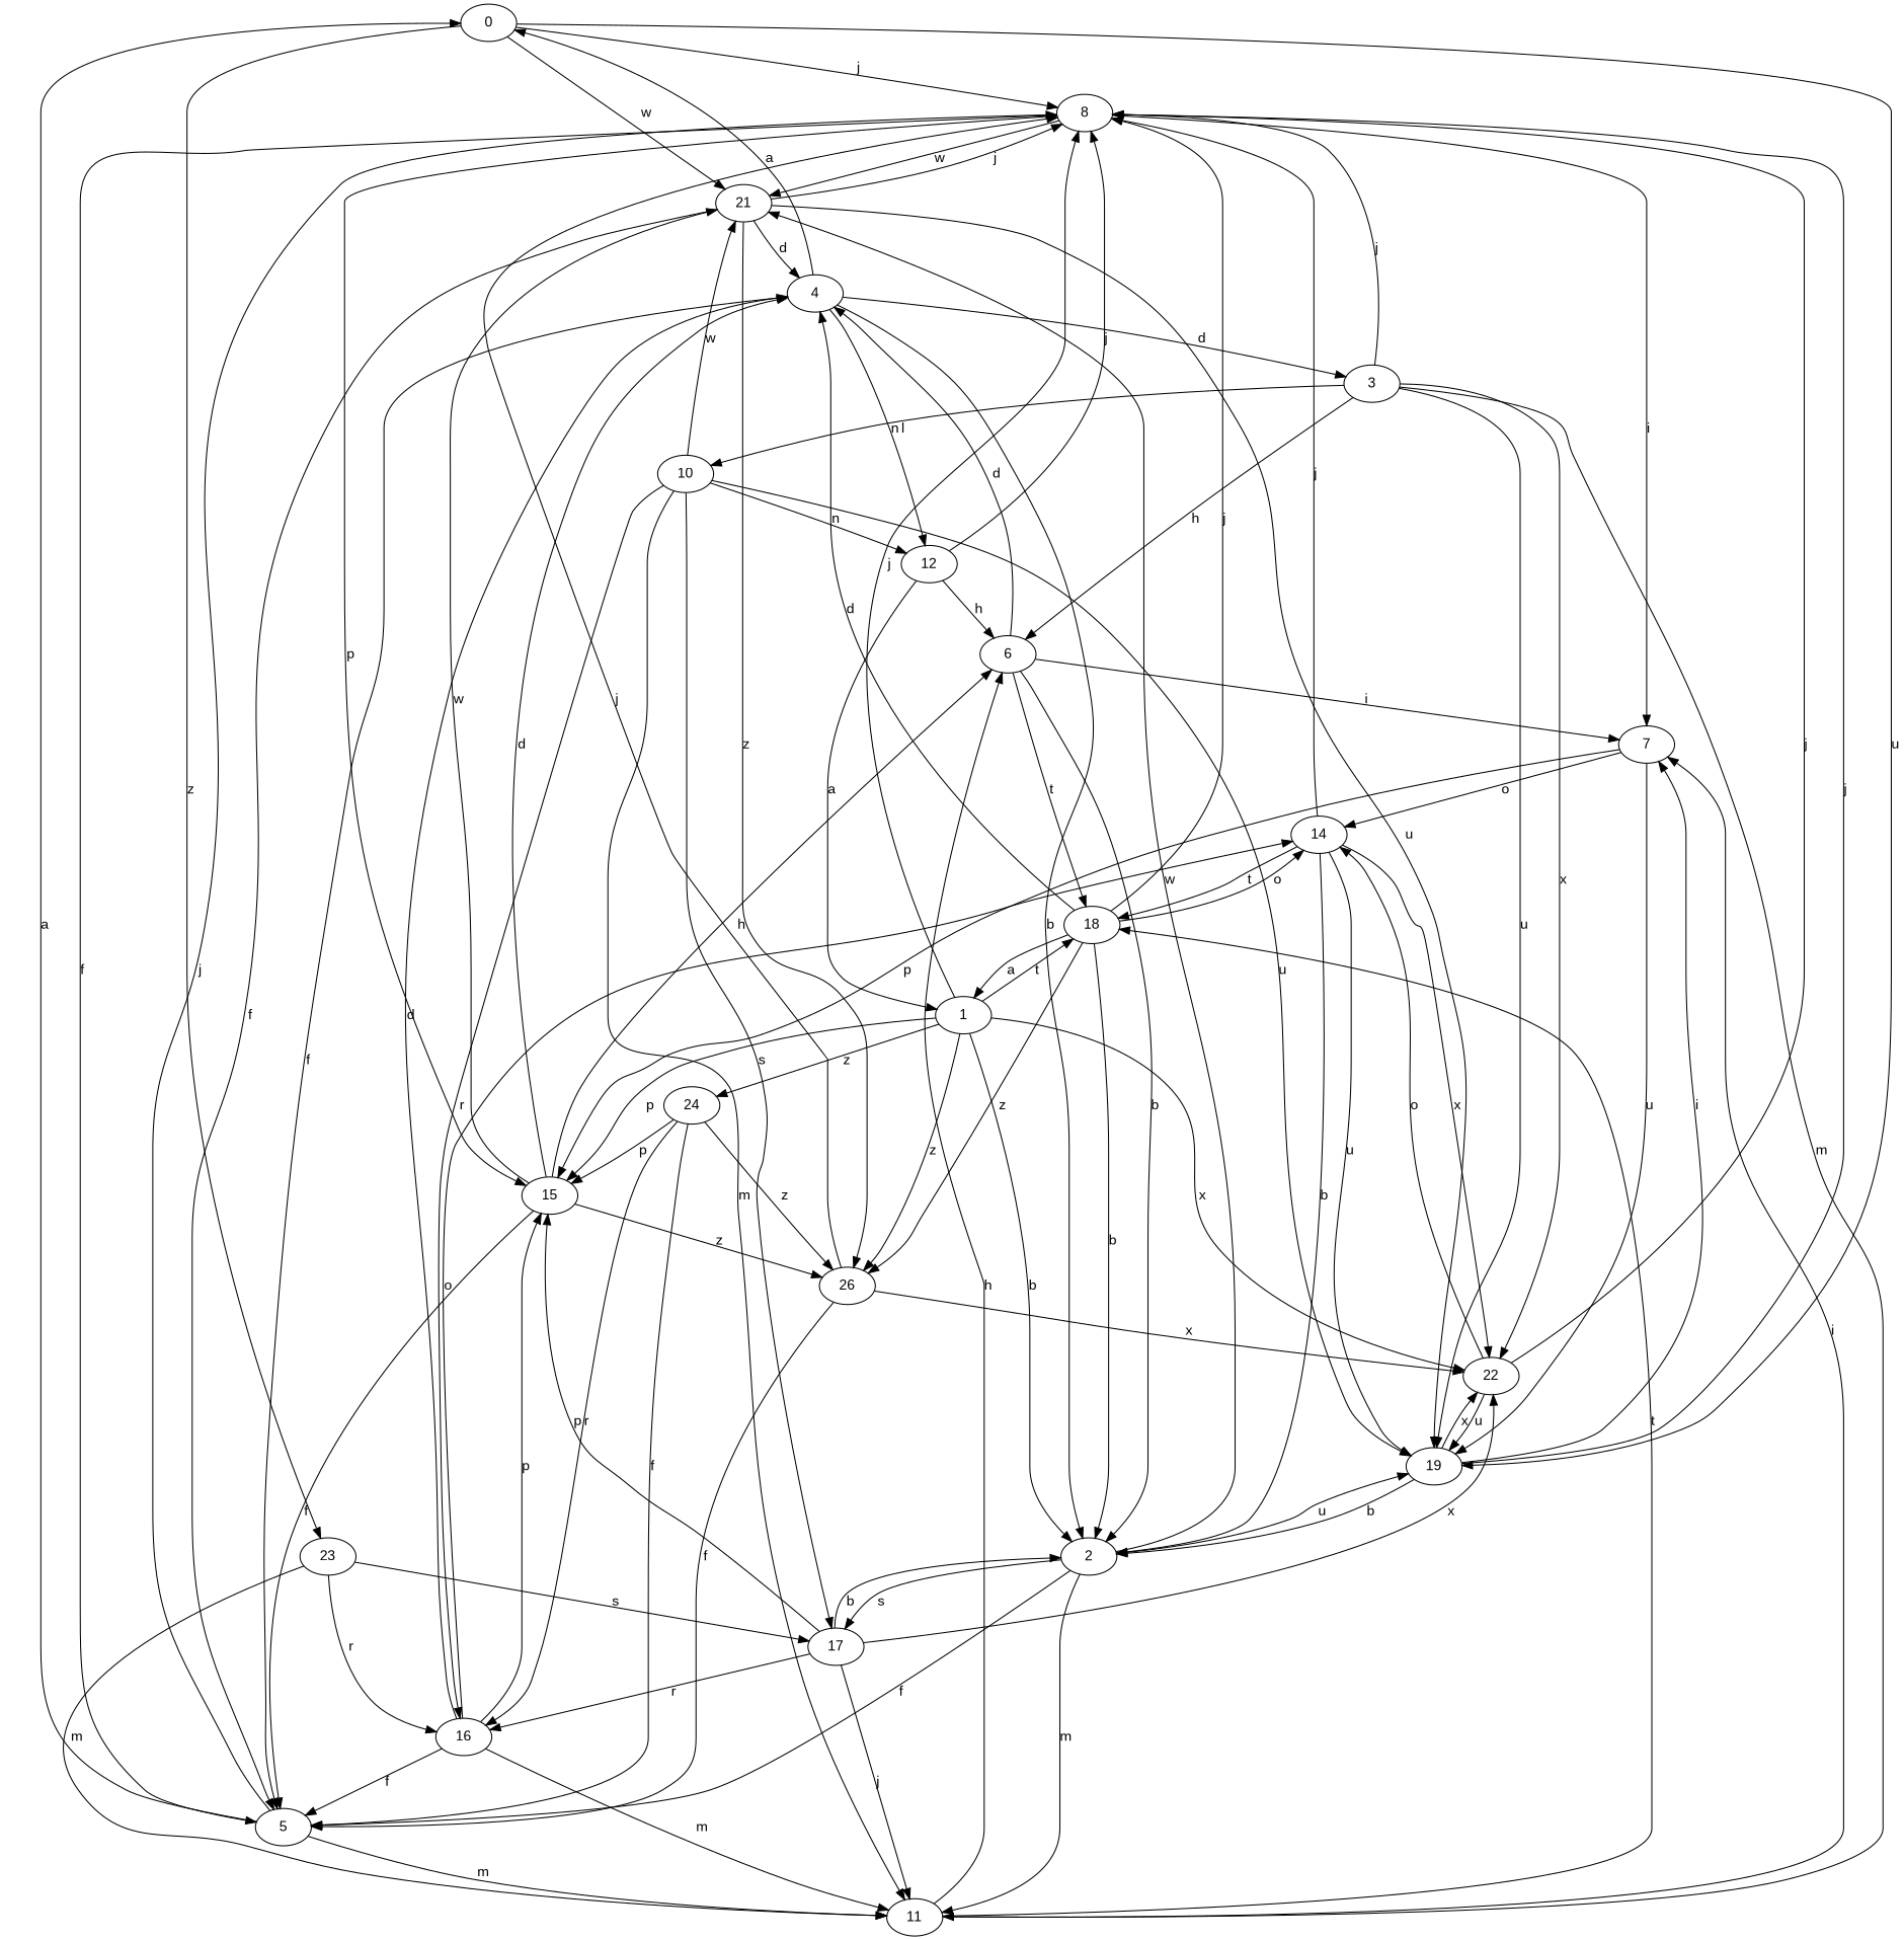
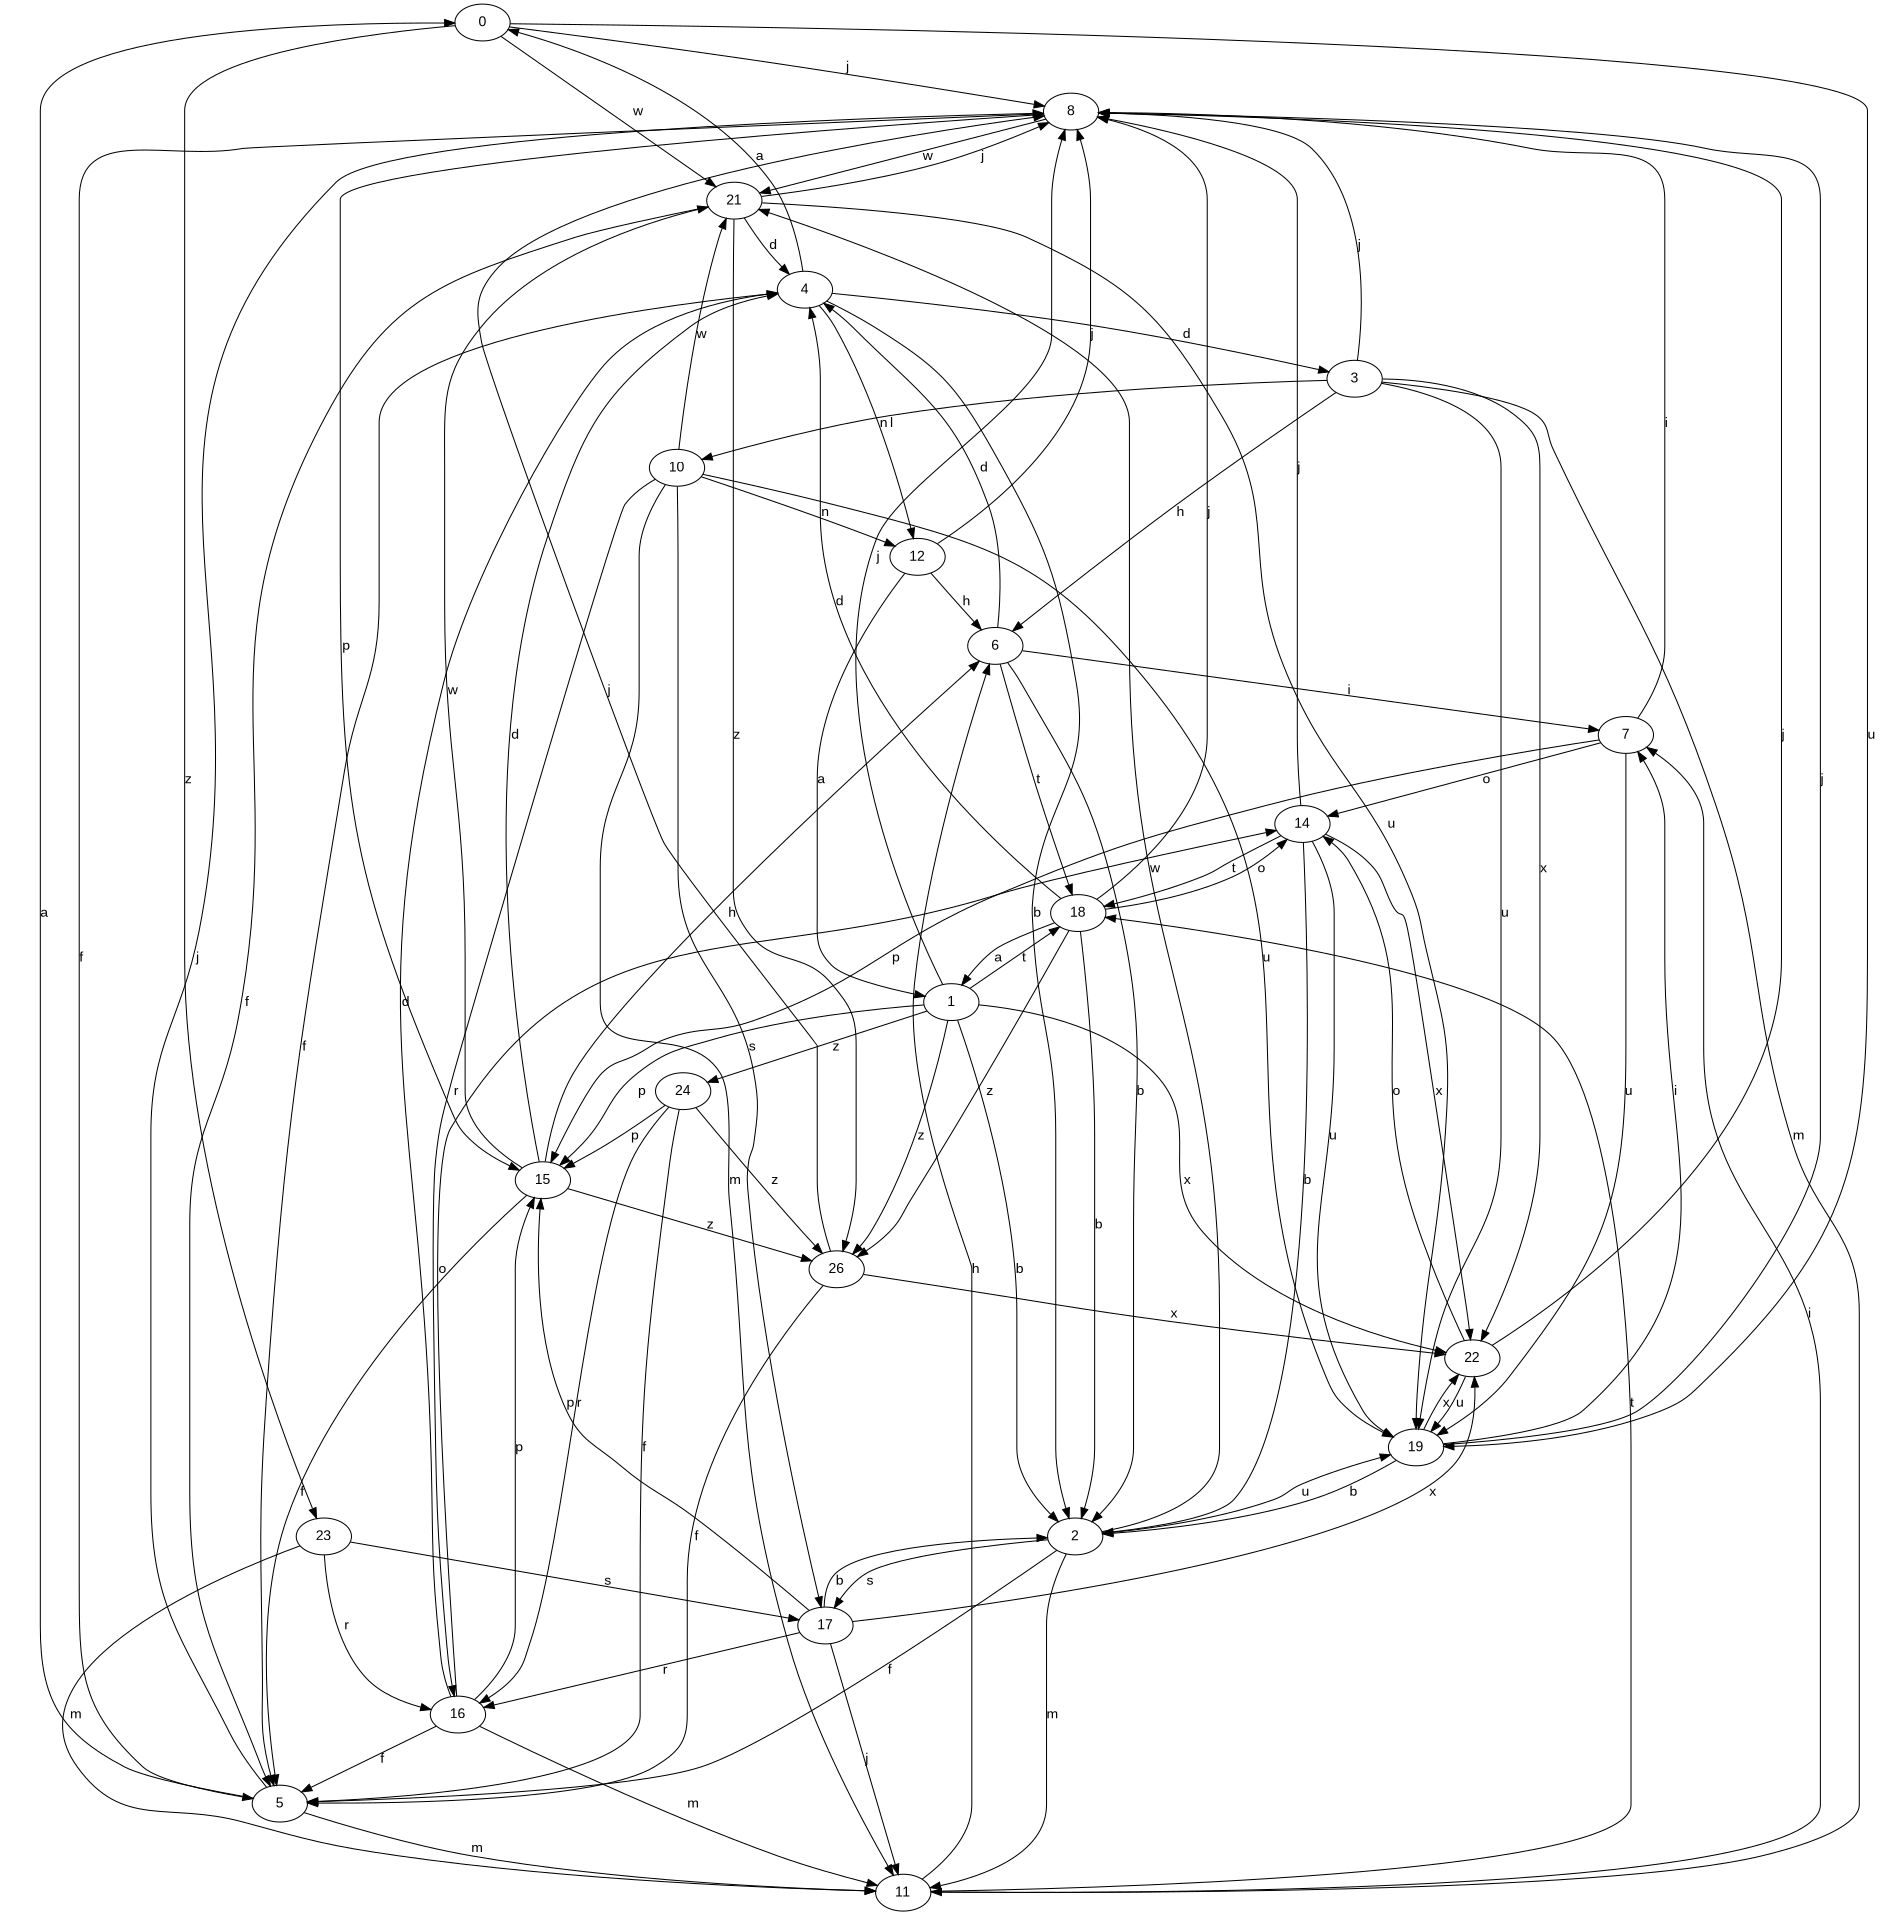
  strict digraph {
    fontname="Liberation Sans"
    node [fontname="Liberation Sans"]
    edge [fontname="Liberation Sans"]
    0
    8
    19
    21
    23
    15
    5
    7
    2
    22
    26
    4
    11
    17
    16
    1
    18
    24
    6
    14
    3
    10
    12
    0 -> 8 [label=j]
    0 -> 19 [label=u]
    0 -> 21 [label=w]
    0 -> 23 [label=z]
    8 -> 21 [label=w]
    8 -> 15 [label=p]
    8 -> 5 [label=f]
-   8 -> 7 [label=i]
+   7 -> 8 [label=i]
    19 -> 8 [label=j]
    19 -> 7 [label=i]
    19 -> 2 [label=b]
    19 -> 22 [label=x]
    21 -> 8 [label=j]
    21 -> 19 [label=u]
    21 -> 5 [label=f]
    21 -> 26 [label=z]
    21 -> 4 [label=d]
    23 -> 11 [label=m]
    23 -> 17 [label=s]
    23 -> 16 [label=r]
    15 -> 21 [label=w]
    15 -> 5 [label=f]
    15 -> 26 [label=z]
    15 -> 4 [label=d]
    15 -> 6 [label=h]
    5 -> 0 [label=a]
    5 -> 8 [label=j]
    5 -> 11 [label=m]
    7 -> 19 [label=u]
    7 -> 15 [label=p]
    7 -> 14 [label=o]
    2 -> 19 [label=u]
    2 -> 21 [label=w]
    2 -> 5 [label=f]
    2 -> 11 [label=m]
    2 -> 17 [label=s]
    22 -> 8 [label=j]
    22 -> 19 [label=u]
    22 -> 14 [label=o]
    26 -> 8 [label=j]
    26 -> 5 [label=f]
    26 -> 22 [label=x]
    4 -> 0 [label=a]
    4 -> 5 [label=f]
    4 -> 2 [label=b]
    4 -> 3 [label=d]
    4 -> 12 [label=n]
    11 -> 7 [label=i]
    11 -> 18 [label=t]
    11 -> 6 [label=h]
    17 -> 15 [label=p]
    17 -> 2 [label=b]
    17 -> 22 [label=x]
    17 -> 11 [label=j]
    17 -> 16 [label=r]
    16 -> 15 [label=p]
    16 -> 5 [label=f]
    16 -> 4 [label=d]
    16 -> 11 [label=m]
    16 -> 14 [label=o]
    1 -> 8 [label=j]
    1 -> 15 [label=p]
    1 -> 2 [label=b]
    1 -> 22 [label=x]
    1 -> 26 [label=z]
    1 -> 18 [label=t]
    1 -> 24 [label=z]
    18 -> 8 [label=j]
    18 -> 2 [label=b]
    18 -> 26 [label=z]
    18 -> 4 [label=d]
    18 -> 1 [label=a]
    18 -> 14 [label=o]
    24 -> 15 [label=p]
    24 -> 5 [label=f]
    24 -> 26 [label=z]
    24 -> 16 [label=r]
    6 -> 7 [label=i]
    6 -> 2 [label=b]
    6 -> 4 [label=d]
    6 -> 18 [label=t]
    14 -> 8 [label=j]
    14 -> 19 [label=u]
    14 -> 2 [label=b]
    14 -> 22 [label=x]
    14 -> 18 [label=t]
    3 -> 8 [label=j]
    3 -> 19 [label=u]
    3 -> 22 [label=x]
    3 -> 11 [label=m]
    3 -> 6 [label=h]
    3 -> 10 [label=l]
    10 -> 19 [label=u]
    10 -> 21 [label=w]
    10 -> 11 [label=m]
    10 -> 17 [label=s]
    10 -> 16 [label=r]
    10 -> 12 [label=n]
    12 -> 8 [label=j]
    12 -> 1 [label=a]
    12 -> 6 [label=h]
  }
